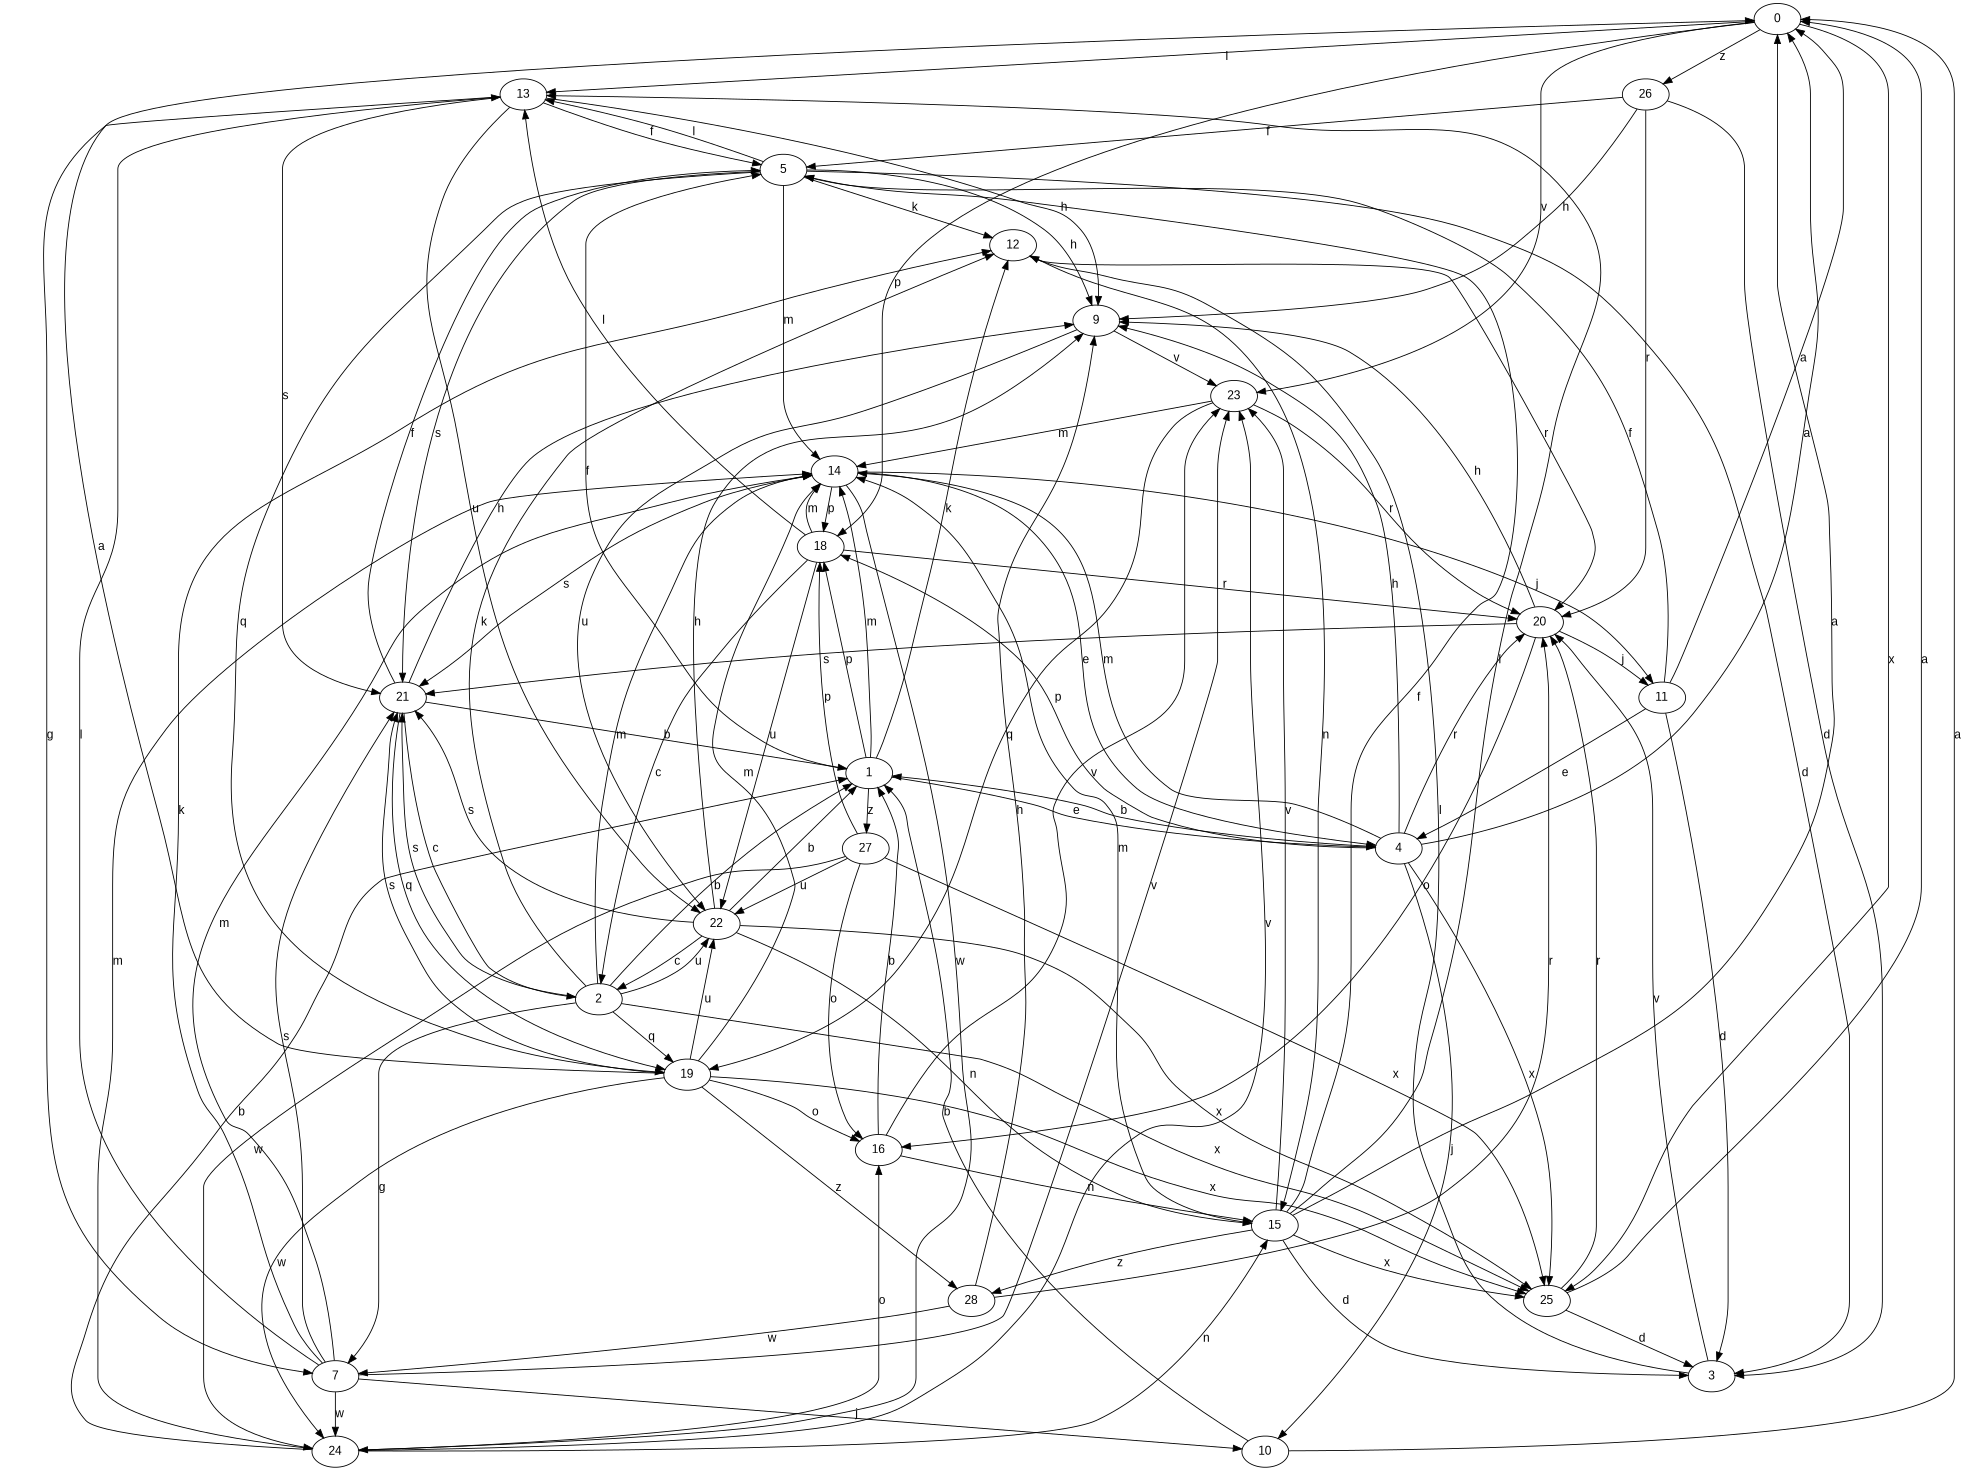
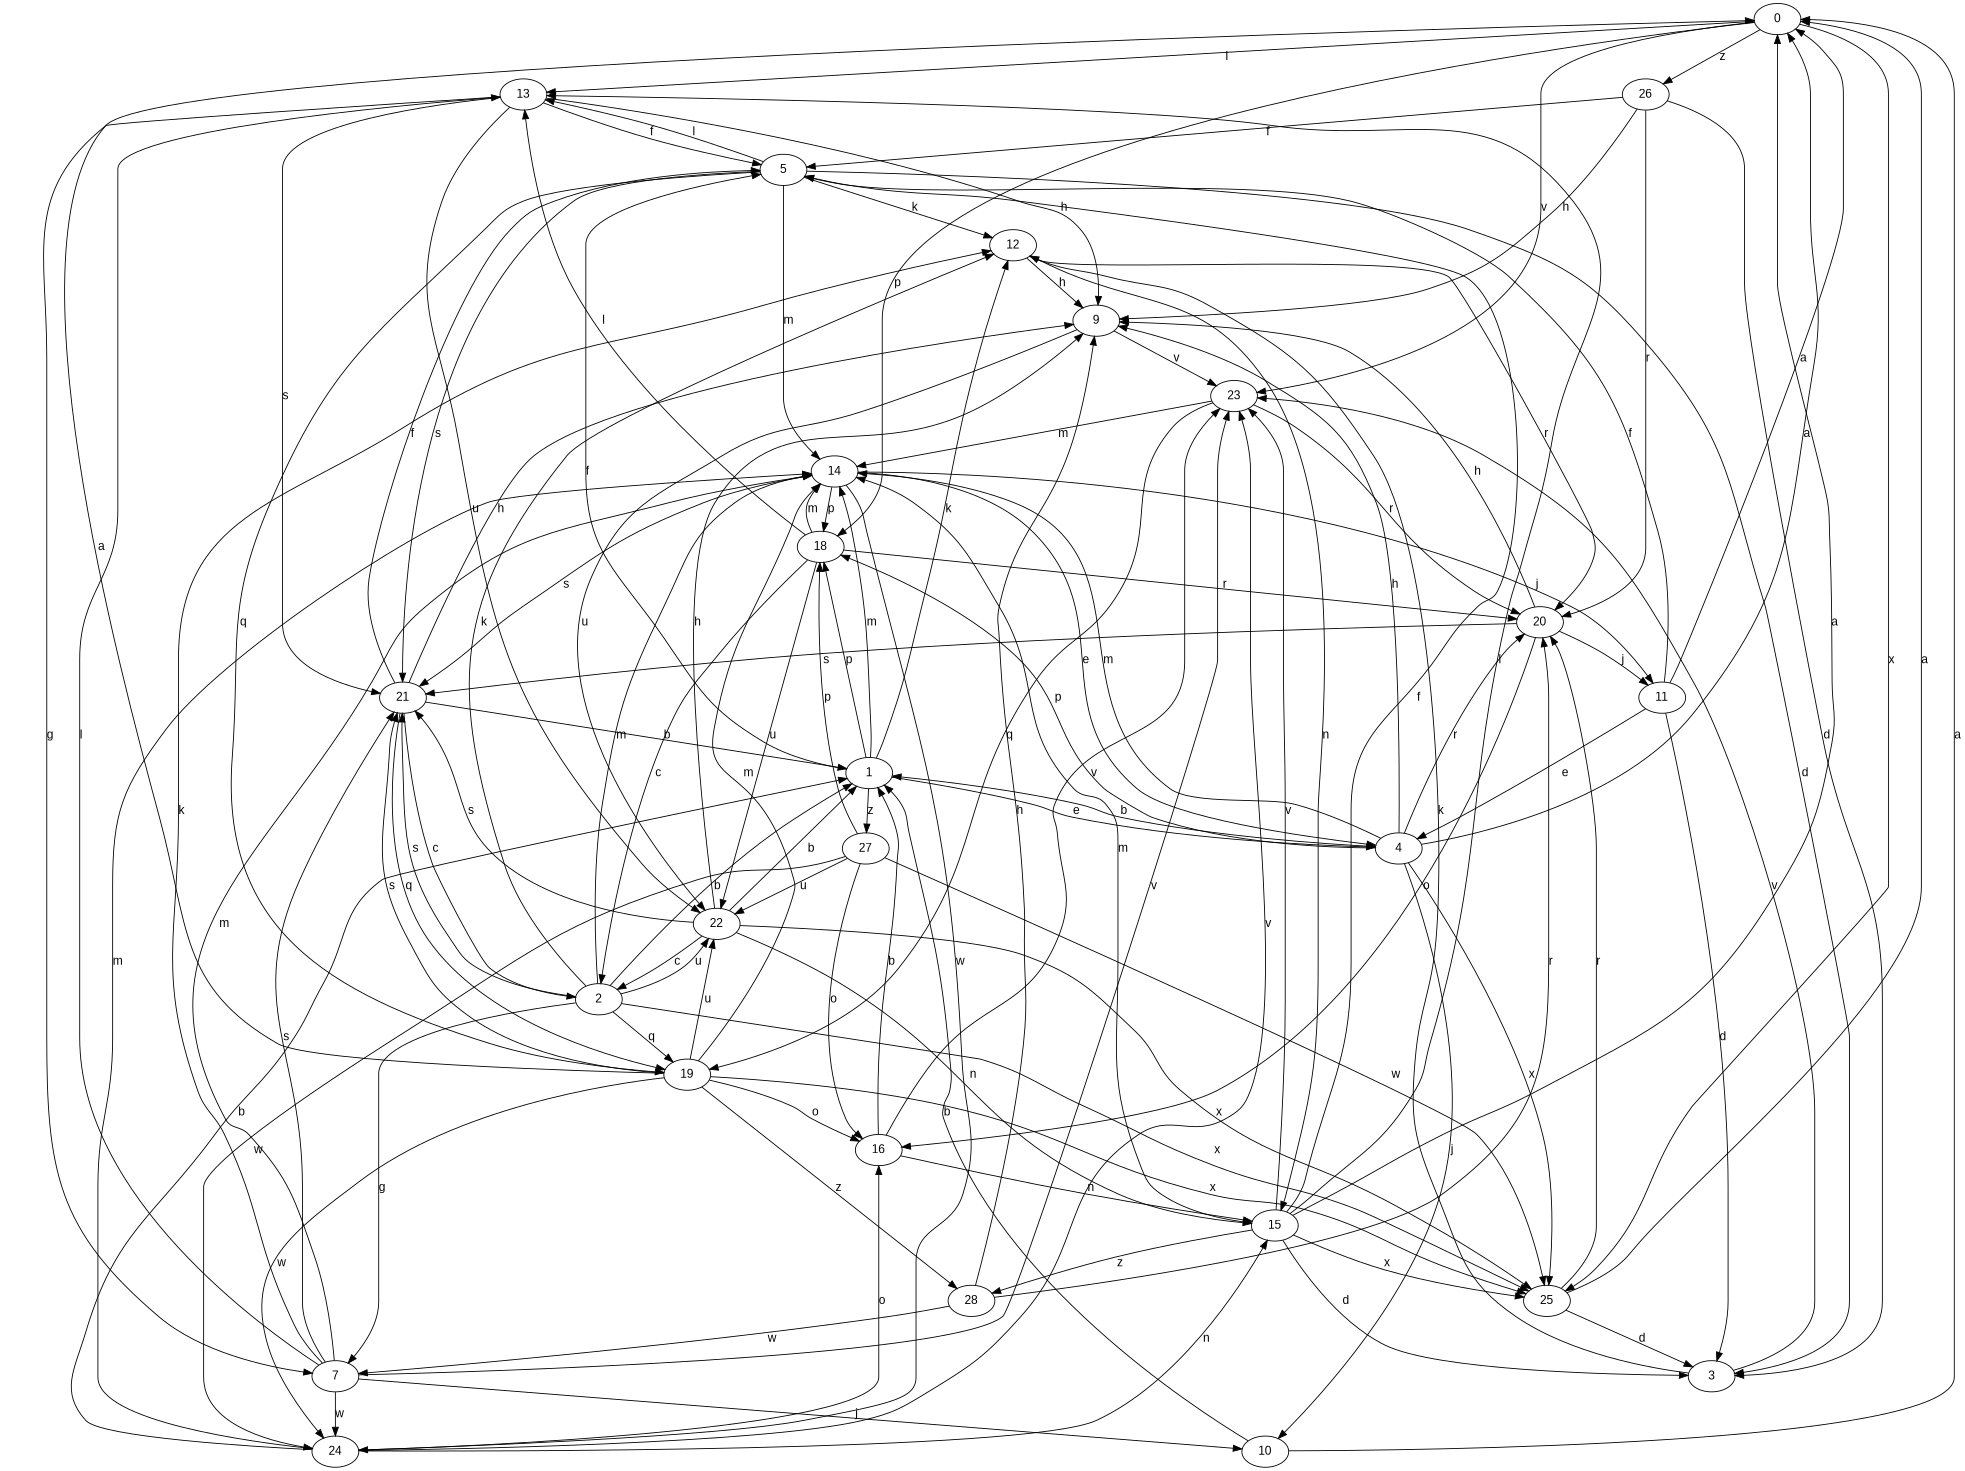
  strict digraph {
    fontname="Liberation Sans"
    node [fontname="Liberation Sans"]
    edge [fontname="Liberation Sans"]
    0
    13
    18
    23
    25
    26
    5
    7
    21
    22
    9
    14
    2
    20
    19
    3
    1
    4
    12
    27
    10
    15
    24
    11
    16
    28
    0 -> 13 [label=l]
    0 -> 18 [label=p]
    0 -> 23 [label=v]
    0 -> 25 [label=x]
    0 -> 26 [label=z]
    13 -> 5 [label=f]
    13 -> 7 [label=g]
    13 -> 21 [label=s]
    13 -> 22 [label=u]
    13 -> 9 [label=h]
    18 -> 13 [label=l]
    18 -> 22 [label=u]
    18 -> 14 [label=m]
    18 -> 2 [label=c]
    18 -> 20 [label=r]
    23 -> 14 [label=m]
    23 -> 20 [label=r]
    23 -> 19 [label=q]
    25 -> 0 [label=a]
    25 -> 20 [label=r]
    25 -> 3 [label=d]
    26 -> 5 [label=f]
    26 -> 9 [label=h]
    26 -> 20 [label=r]
    26 -> 3 [label=d]
    5 -> 13 [label=l]
    5 -> 21 [label=s]
    5 -> 14 [label=m]
    5 -> 19 [label=q]
    5 -> 3 [label=d]
    5 -> 12 [label=k]
    7 -> 13 [label=l]
    7 -> 23 [label=v]
    7 -> 21 [label=s]
    7 -> 14 [label=m]
    7 -> 12 [label=k]
    7 -> 10 [label=j]
    7 -> 24 [label=w]
    21 -> 5 [label=f]
    21 -> 9 [label=h]
    21 -> 2 [label=c]
    21 -> 19 [label=q]
    21 -> 1 [label=b]
    22 -> 25 [label=x]
    22 -> 21 [label=s]
    22 -> 9 [label=h]
    22 -> 2 [label=c]
    22 -> 1 [label=b]
    22 -> 15 [label=n]
    9 -> 23 [label=v]
    9 -> 22 [label=u]
    14 -> 18 [label=p]
    14 -> 21 [label=s]
    14 -> 4 [label=e]
    14 -> 24 [label=w]
    14 -> 11 [label=j]
    2 -> 25 [label=x]
    2 -> 7 [label=g]
    2 -> 21 [label=s]
    2 -> 22 [label=u]
    2 -> 14 [label=m]
    2 -> 19 [label=q]
    2 -> 1 [label=b]
    2 -> 12 [label=k]
    20 -> 21 [label=s]
    20 -> 9 [label=h]
    20 -> 11 [label=j]
    20 -> 16 [label=o]
    19 -> 0 [label=a]
    19 -> 25 [label=x]
    19 -> 21 [label=s]
    19 -> 22 [label=u]
    19 -> 14 [label=m]
    19 -> 24 [label=w]
    19 -> 16 [label=o]
    19 -> 28 [label=z]
-   3 -> 20 [label=v]
-   3 -> 12 [label=l]
+   3 -> 23 [label=v]
+   3 -> 12 [label=k]
    1 -> 18 [label=p]
    1 -> 5 [label=f]
    1 -> 14 [label=m]
    1 -> 4 [label=e]
    1 -> 12 [label=k]
    1 -> 27 [label=z]
    4 -> 0 [label=a]
    4 -> 18 [label=p]
    4 -> 25 [label=x]
    4 -> 9 [label=h]
    4 -> 14 [label=m]
    4 -> 20 [label=r]
    4 -> 1 [label=b]
    4 -> 10 [label=j]
-   5 -> 9 [label=h]
+   12 -> 9 [label=h]
    12 -> 20 [label=r]
    12 -> 15 [label=n]
    27 -> 18 [label=p]
-   27 -> 25 [label=x]
+   27 -> 25 [label=w]
    27 -> 22 [label=u]
    27 -> 24 [label=w]
    27 -> 16 [label=o]
    10 -> 0 [label=a]
    10 -> 1 [label=b]
    15 -> 0 [label=a]
    15 -> 13 [label=l]
    15 -> 23 [label=v]
    15 -> 25 [label=x]
    15 -> 5 [label=f]
    15 -> 14 [label=m]
    15 -> 3 [label=d]
    15 -> 28 [label=z]
    24 -> 23 [label=v]
    24 -> 14 [label=m]
    24 -> 1 [label=b]
    24 -> 15 [label=n]
    24 -> 16 [label=o]
    11 -> 0 [label=a]
    11 -> 5 [label=f]
    11 -> 3 [label=d]
    11 -> 4 [label=e]
    16 -> 23 [label=v]
    16 -> 1 [label=b]
    16 -> 15 [label=n]
    28 -> 7 [label=w]
    28 -> 9 [label=h]
    28 -> 20 [label=r]
  }
